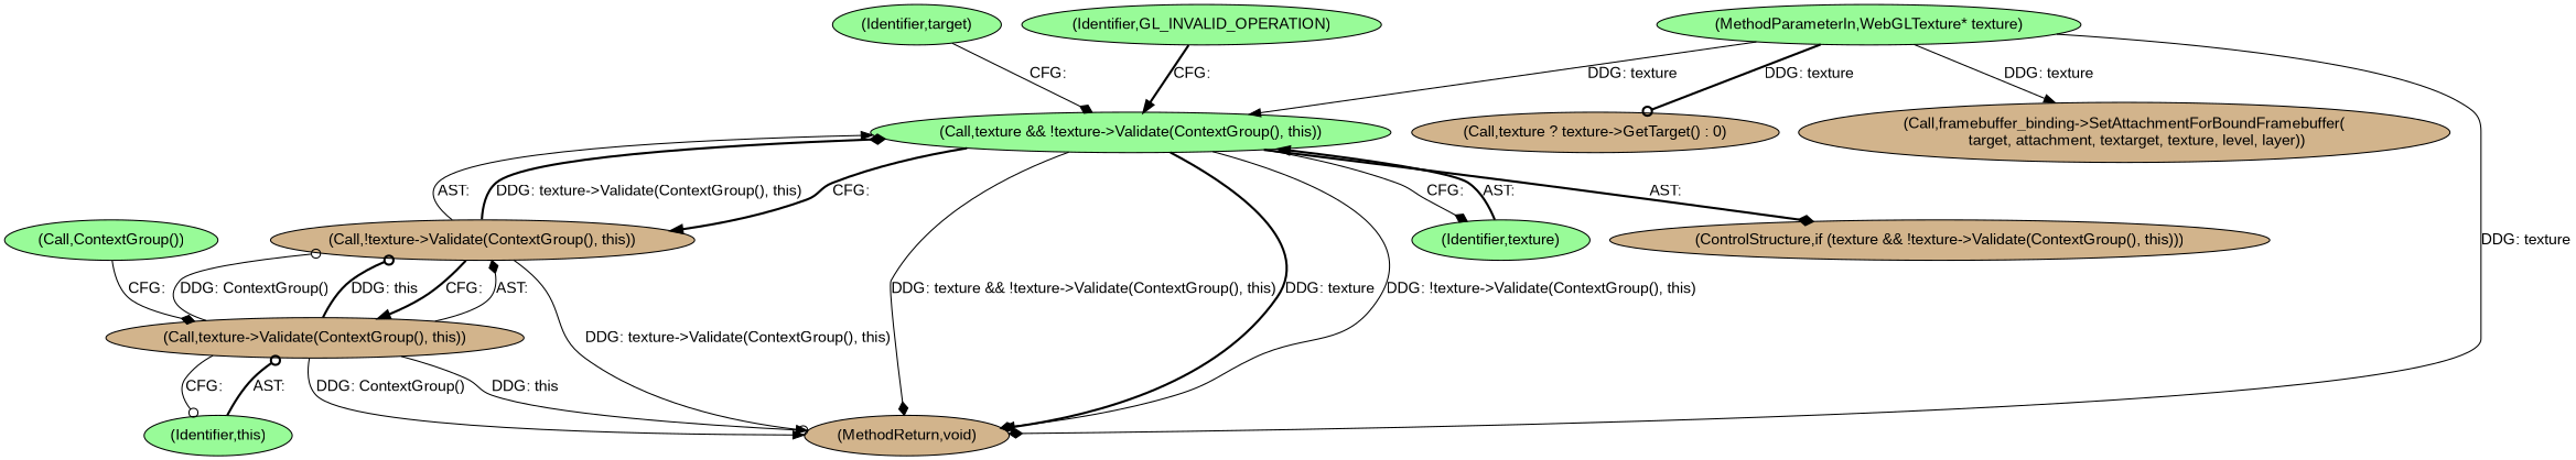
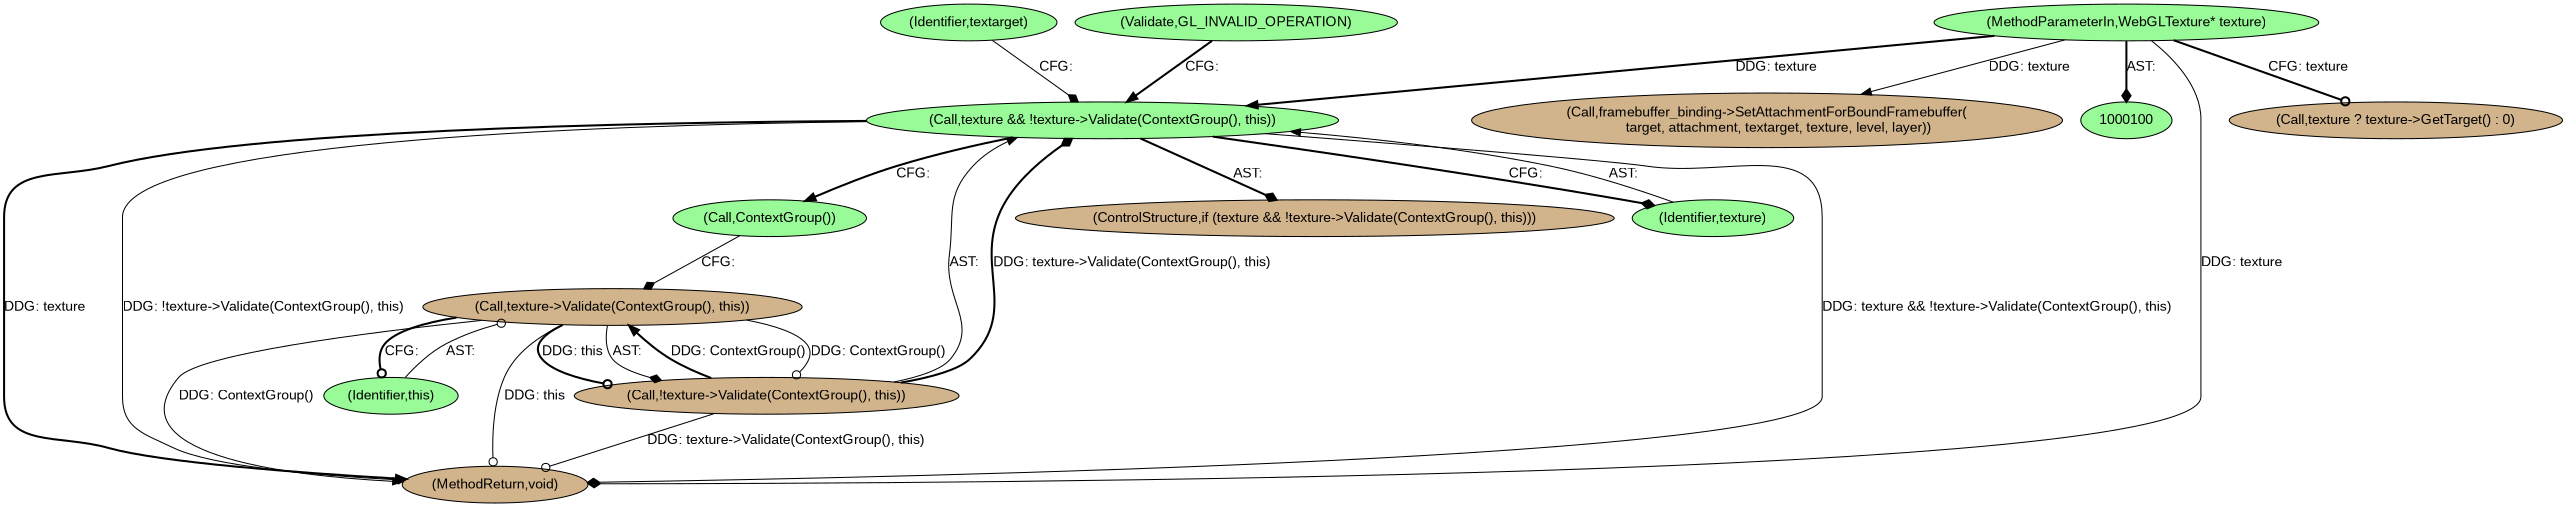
  digraph {
    fontname="Liberation Sans"
    node [fillcolor=palegreen fontname="Liberation Sans" style=filled]
    edge [arrowhead=diamond fontname="Liberation Sans" style=solid]
    n1 [label="(Call,texture && !texture->Validate(ContextGroup(), this))"]
    n2 [fillcolor=tan label="(Call,!texture->Validate(ContextGroup(), this))"]
    n3 [fillcolor=tan label="(ControlStructure,if (texture && !texture->Validate(ContextGroup(), this)))"]
    n4 [fillcolor=tan label="(MethodReturn,void)"]
    n5 [label="(Identifier,texture)"]
    n6 [fillcolor=tan label="(Call,texture->Validate(ContextGroup(), this))"]
    n7 [label="(MethodParameterIn,WebGLTexture* texture)"]
    n8 [fillcolor=tan label="(Call,texture ? texture->GetTarget() : 0)"]
    n9 [fillcolor=tan label="(Call,framebuffer_binding->SetAttachmentForBoundFramebuffer(\n      target, attachment, textarget, texture, level, layer))"]
+   1000100
    n11 [label="(Identifier,this)"]
-   n12 [label="(Identifier,GL_INVALID_OPERATION)"]
+   n12 [label="(Validate,GL_INVALID_OPERATION)"]
    n13 [label="(Call,ContextGroup())"]
-   n14 [label="(Identifier,target)"]
-   n1 -> n2 [arrowhead=normal label="CFG: " style=bold]
+   n14 [label="(Identifier,textarget)"]
+   n1 -> n13 [arrowhead=normal label="CFG: " style=bold]
    n1 -> n3 [label="AST: " style=bold]
    n1 -> n4 [label="DDG: texture && !texture->Validate(ContextGroup(), this)"]
    n1 -> n4 [arrowhead=normal label="DDG: texture" style=bold]
    n1 -> n4 [label="DDG: !texture->Validate(ContextGroup(), this)"]
-   n1 -> n5 [label="CFG: "]
+   n1 -> n5 [label="CFG: " style=bold]
    n2 -> n1 [arrowhead=normal label="AST: "]
    n2 -> n1 [label="DDG: texture->Validate(ContextGroup(), this)" style=bold]
-   n2 -> n4 [arrowhead=normal label="DDG: texture->Validate(ContextGroup(), this)"]
-   n2 -> n6 [arrowhead=normal label="CFG: " style=bold]
-   n5 -> n1 [arrowhead=normal label="AST: " style=bold]
+   n2 -> n4 [arrowhead=odot label="DDG: texture->Validate(ContextGroup(), this)"]
+   n2 -> n6 [arrowhead=normal label="DDG: ContextGroup()" style=bold]
+   n5 -> n1 [arrowhead=normal label="AST: "]
    n6 -> n2 [label="AST: "]
    n6 -> n2 [arrowhead=odot label="DDG: ContextGroup()"]
    n6 -> n2 [arrowhead=odot label="DDG: this" style=bold]
    n6 -> n4 [arrowhead=normal label="DDG: ContextGroup()"]
    n6 -> n4 [arrowhead=odot label="DDG: this"]
-   n6 -> n11 [arrowhead=odot label="CFG: "]
-   n7 -> n1 [arrowhead=normal label="DDG: texture"]
+   n6 -> n11 [arrowhead=odot label="CFG: " style=bold]
+   n7 -> n1 [arrowhead=normal label="DDG: texture" style=bold]
    n7 -> n4 [label="DDG: texture"]
-   n7 -> n8 [arrowhead=odot label="DDG: texture" style=bold]
+   n7 -> n8 [arrowhead=odot label="CFG: texture" style=bold]
    n7 -> n9 [arrowhead=normal label="DDG: texture"]
-   n11 -> n6 [arrowhead=odot label="AST: " style=bold]
+   n7 -> 1000100 [label="AST: " style=bold]
+   n11 -> n6 [arrowhead=odot label="AST: "]
    n12 -> n1 [arrowhead=normal label="CFG: " style=bold]
    n13 -> n6 [label="CFG: "]
    n14 -> n1 [label="CFG: "]
  }
